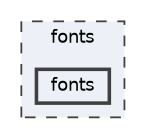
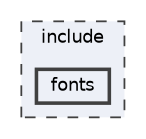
  digraph {
    compound=true
    n1 [color=grey25 fillcolor="#edf0f7" fontname=Helvetica fontsize=10 height=0.2 label=fonts shape=box style="filled,bold" width=0.4]
    subgraph cluster_1 {
      bgcolor="#edf0f7"
      fontname=Helvetica
      fontsize=10
-     label=fonts
+     label=include
      pencolor=grey25
      style="filled,dashed"
      n1
    }
  }
